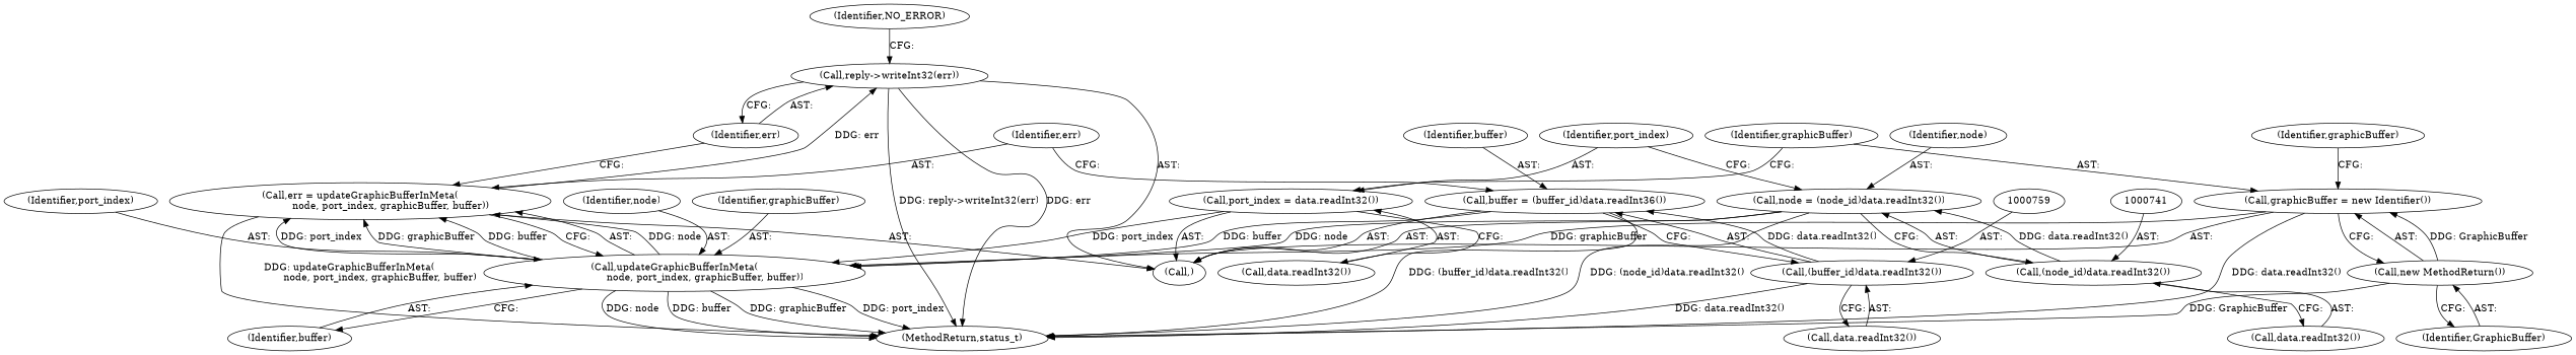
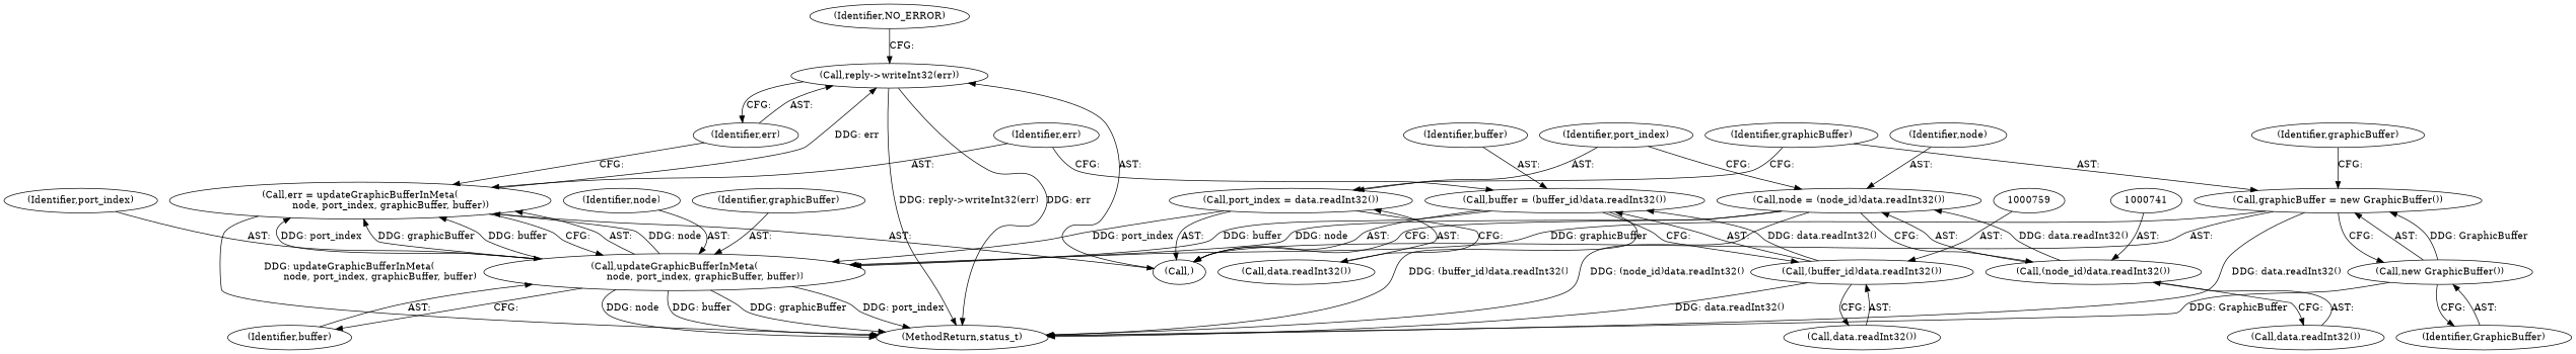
  digraph {
    n1 [label="(Call,reply->writeInt32(err))"]
    n2 [label="(Identifier,err)"]
    n3 [label="(Call,)"]
    n4 [label="(MethodReturn,status_t)"]
    n5 [label="(Call,err = updateGraphicBufferInMeta(\n                    node, port_index, graphicBuffer, buffer))"]
    n6 [label="(Call,updateGraphicBufferInMeta(\n                    node, port_index, graphicBuffer, buffer))"]
    n7 [label="(Identifier,buffer)"]
    n8 [label="(Call,node = (node_id)data.readInt32())"]
    n9 [label="(Call,(node_id)data.readInt32())"]
    n10 [label="(Call,data.readInt32())"]
    n11 [label="(Call,port_index = data.readInt32())"]
    n12 [label="(Call,data.readInt32())"]
-   n13 [label="(Call,graphicBuffer = new Identifier())"]
-   n14 [label="(Call,new MethodReturn())"]
+   n13 [label="(Call,graphicBuffer = new GraphicBuffer())"]
+   n14 [label="(Call,new GraphicBuffer())"]
    n15 [label="(Identifier,GraphicBuffer)"]
-   n16 [label="(Call,buffer = (buffer_id)data.readInt36())"]
+   n16 [label="(Call,buffer = (buffer_id)data.readInt32())"]
    n17 [label="(Call,(buffer_id)data.readInt32())"]
    n18 [label="(Call,data.readInt32())"]
    n19 [label="(Identifier,node)"]
    n20 [label="(Identifier,graphicBuffer)"]
    n21 [label="(Identifier,buffer)"]
    n22 [label="(Identifier,port_index)"]
    n23 [label="(Identifier,node)"]
    n24 [label="(Identifier,err)"]
    n25 [label="(Identifier,NO_ERROR)"]
    n26 [label="(Identifier,port_index)"]
    n27 [label="(Identifier,graphicBuffer)"]
    n28 [label="(Identifier,graphicBuffer)"]
    1000741
    1000759
    n1 -> n2 [label="CFG: "]
-   n1 -> n3 [label="AST: "]
+   n3 -> n1 [label="AST: "]
    n1 -> n4 [label="DDG: reply->writeInt32(err)"]
    n1 -> n4 [label="DDG: err"]
    n2 -> n1 [label="AST: "]
    n2 -> n5 [label="CFG: "]
    n5 -> n1 [label="DDG: err"]
    n5 -> n3 [label="AST: "]
    n5 -> n4 [label="DDG: updateGraphicBufferInMeta(\n                    node, port_index, graphicBuffer, buffer)"]
    n5 -> n6 [label="CFG: "]
    n6 -> n4 [label="DDG: graphicBuffer"]
    n6 -> n4 [label="DDG: port_index"]
    n6 -> n4 [label="DDG: node"]
    n6 -> n4 [label="DDG: buffer"]
    n6 -> n5 [label="AST: "]
    n6 -> n5 [label="DDG: node"]
    n6 -> n5 [label="DDG: port_index"]
    n6 -> n5 [label="DDG: graphicBuffer"]
    n6 -> n5 [label="DDG: buffer"]
    n6 -> n7 [label="CFG: "]
    n7 -> n6 [label="AST: "]
-   n8 -> n3 [label="AST: "]
+   n8 -> n3 [label="CFG: "]
    n8 -> n4 [label="DDG: (node_id)data.readInt32()"]
    n8 -> n6 [label="DDG: node"]
    n8 -> n9 [label="CFG: "]
    n9 -> n8 [label="AST: "]
    n9 -> n8 [label="DDG: data.readInt32()"]
    n9 -> n10 [label="CFG: "]
    n10 -> n9 [label="AST: "]
    n11 -> n3 [label="AST: "]
    n11 -> n6 [label="DDG: port_index"]
    n11 -> n12 [label="CFG: "]
    n12 -> n11 [label="AST: "]
    n13 -> n3 [label="AST: "]
    n13 -> n4 [label="DDG: data.readInt32()"]
    n13 -> n6 [label="DDG: graphicBuffer"]
    n13 -> n14 [label="CFG: "]
    n14 -> n4 [label="DDG: GraphicBuffer"]
    n14 -> n13 [label="AST: "]
    n14 -> n13 [label="DDG: GraphicBuffer"]
    n14 -> n15 [label="CFG: "]
    n15 -> n14 [label="AST: "]
    n16 -> n3 [label="AST: "]
    n16 -> n4 [label="DDG: (buffer_id)data.readInt32()"]
    n16 -> n6 [label="DDG: buffer"]
    n16 -> n17 [label="CFG: "]
    n17 -> n4 [label="DDG: data.readInt32()"]
    n17 -> n16 [label="AST: "]
    n17 -> n16 [label="DDG: data.readInt32()"]
    n17 -> n18 [label="CFG: "]
    n18 -> n17 [label="AST: "]
    n19 -> n6 [label="AST: "]
    n20 -> n11 [label="CFG: "]
    n20 -> n13 [label="AST: "]
    n21 -> n16 [label="AST: "]
    n22 -> n8 [label="CFG: "]
    n22 -> n11 [label="AST: "]
    n23 -> n8 [label="AST: "]
    n24 -> n5 [label="AST: "]
    n24 -> n16 [label="CFG: "]
    n25 -> n1 [label="CFG: "]
    n26 -> n6 [label="AST: "]
    n27 -> n13 [label="CFG: "]
    n28 -> n6 [label="AST: "]
    1000741 -> n9 [label="AST: "]
    1000759 -> n17 [label="AST: "]
  }
